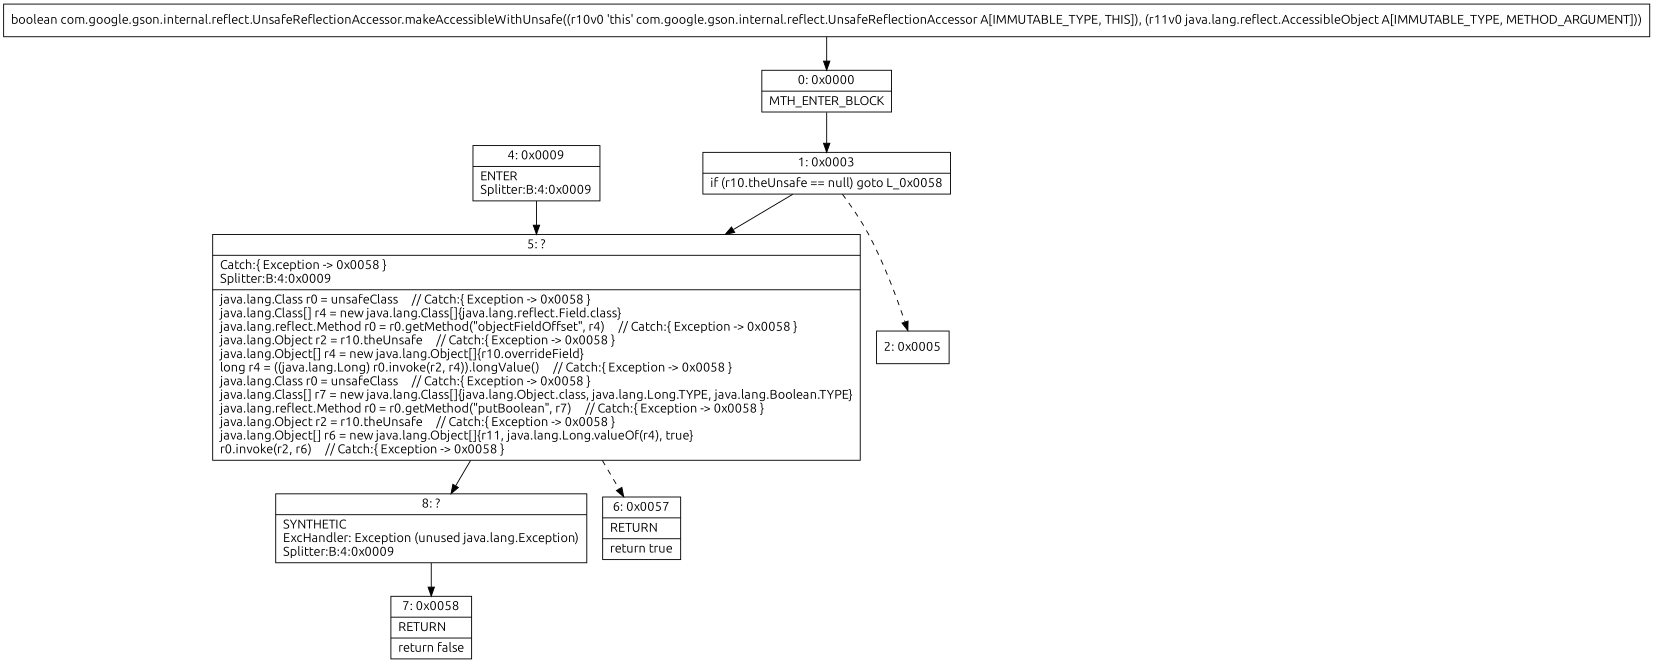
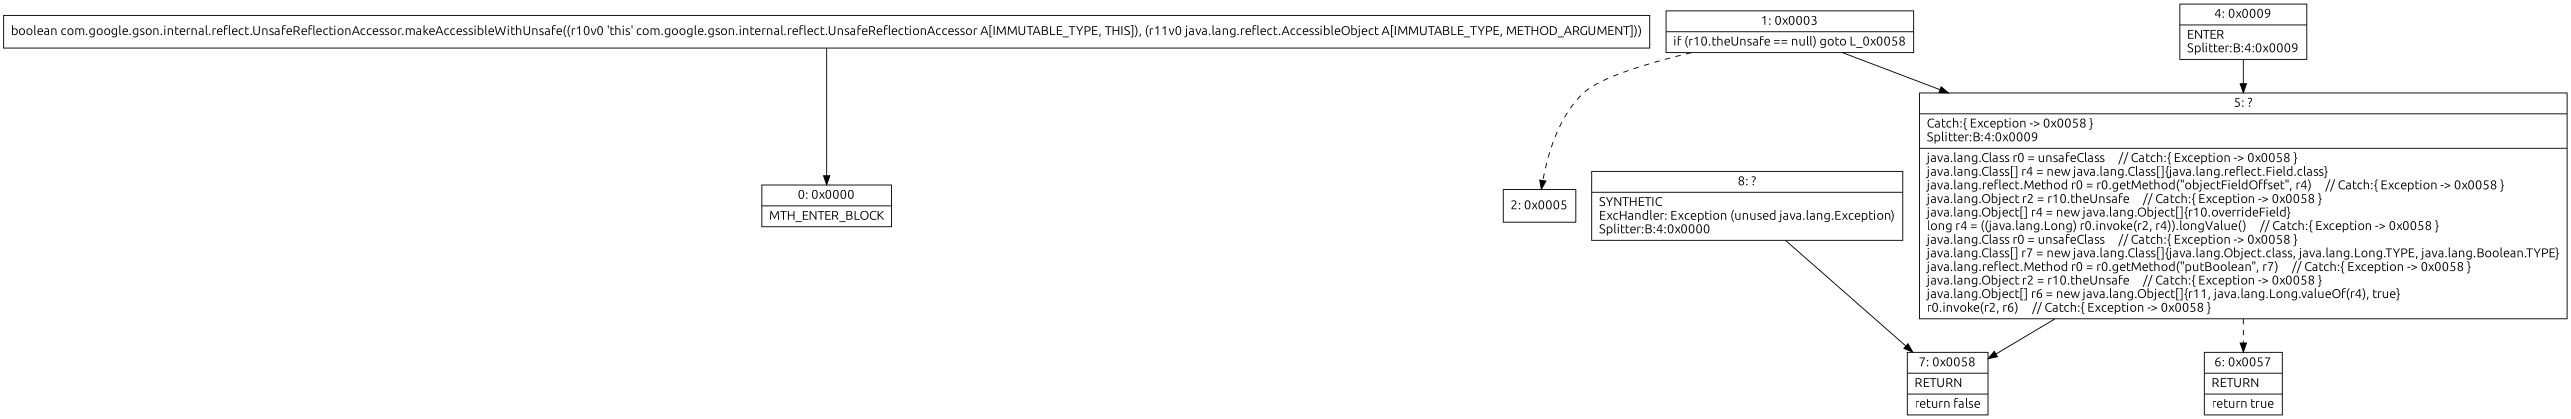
  digraph {
    fontname=Ubuntu
    node [fontname=Ubuntu shape=record]
    edge [fontname=Ubuntu]
    n1 [label="{0\:\ 0x0000|MTH_ENTER_BLOCK\l}"]
    n2 [label="{1\:\ 0x0003|if (r10.theUnsafe == null) goto L_0x0058\l}"]
    n3 [label="{2\:\ 0x0005}"]
    n4 [label="{5\:\ ?|Catch:\{ Exception \-\> 0x0058 \}\lSplitter:B:4:0x0009\l|java.lang.Class r0 = unsafeClass     \/\/ Catch:\{ Exception \-\> 0x0058 \}\ljava.lang.Class[] r4 = new java.lang.Class[]\{java.lang.reflect.Field.class\}\ljava.lang.reflect.Method r0 = r0.getMethod(\"objectFieldOffset\", r4)     \/\/ Catch:\{ Exception \-\> 0x0058 \}\ljava.lang.Object r2 = r10.theUnsafe     \/\/ Catch:\{ Exception \-\> 0x0058 \}\ljava.lang.Object[] r4 = new java.lang.Object[]\{r10.overrideField\}\llong r4 = ((java.lang.Long) r0.invoke(r2, r4)).longValue()     \/\/ Catch:\{ Exception \-\> 0x0058 \}\ljava.lang.Class r0 = unsafeClass     \/\/ Catch:\{ Exception \-\> 0x0058 \}\ljava.lang.Class[] r7 = new java.lang.Class[]\{java.lang.Object.class, java.lang.Long.TYPE, java.lang.Boolean.TYPE\}\ljava.lang.reflect.Method r0 = r0.getMethod(\"putBoolean\", r7)     \/\/ Catch:\{ Exception \-\> 0x0058 \}\ljava.lang.Object r2 = r10.theUnsafe     \/\/ Catch:\{ Exception \-\> 0x0058 \}\ljava.lang.Object[] r6 = new java.lang.Object[]\{r11, java.lang.Long.valueOf(r4), true\}\lr0.invoke(r2, r6)     \/\/ Catch:\{ Exception \-\> 0x0058 \}\l}"]
    n5 [label="{7\:\ 0x0058|RETURN\l|return false\l}"]
    n6 [label="{4\:\ 0x0009|ENTER\lSplitter:B:4:0x0009\l}"]
-   n7 [label="{8\:\ ?|SYNTHETIC\lExcHandler: Exception (unused java.lang.Exception)\lSplitter:B:4:0x0009\l}"]
+   n7 [label="{8\:\ ?|SYNTHETIC\lExcHandler: Exception (unused java.lang.Exception)\lSplitter:B:4:0x0000\l}"]
    n8 [label="{6\:\ 0x0057|RETURN\l|return true\l}"]
    n9 [label="{boolean com.google.gson.internal.reflect.UnsafeReflectionAccessor.makeAccessibleWithUnsafe((r10v0 'this' com.google.gson.internal.reflect.UnsafeReflectionAccessor A[IMMUTABLE_TYPE, THIS]), (r11v0 java.lang.reflect.AccessibleObject A[IMMUTABLE_TYPE, METHOD_ARGUMENT])) }"]
-   n1 -> n2
    n2 -> n3 [style=dashed]
    n2 -> n4
-   n4 -> n7
+   n4 -> n5
    n4 -> n8 [style=dashed]
    n6 -> n4
    n7 -> n5
    n9 -> n1
  }
